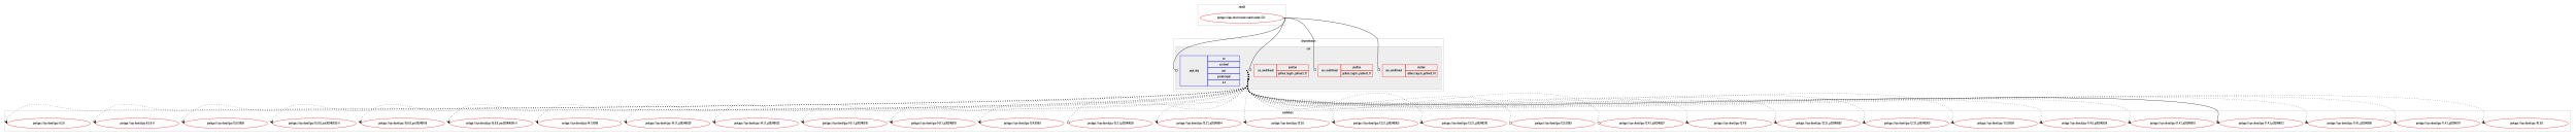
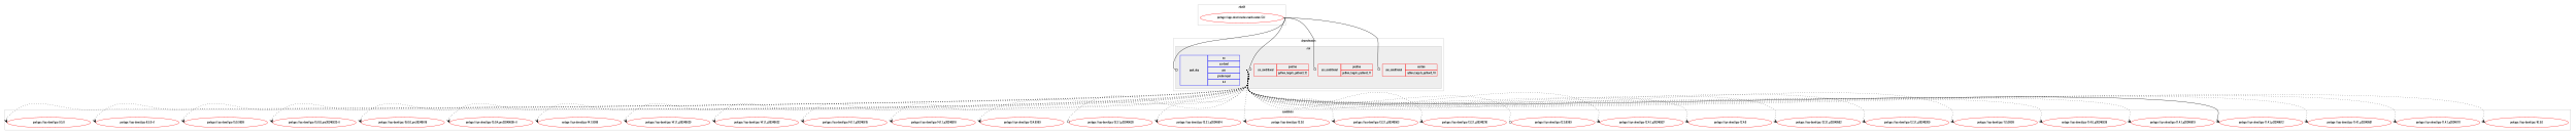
  digraph {
    compound=true
    concentrate=true
    fontname=Oswald
    fontsize=10
    newrank=true
    rankdir=TB
    ranksep=1.5
    node [color=red fontname=Oswald fontsize=10]
    edge [arrowhead=vee fontname=Oswald headport=w style=dotted tailport=e weight=100]
    n1 [label="portage://app-misc/resolve-march-native-5.0.1" width=4]
    n2 [label=<<TABLE BORDER="0" CELLBORDER="1" CELLSPACING="0" CELLPADDING="4"><TR><TD ROWSPAN="3" CELLPADDING="10">use_conditional</TD></TR><TR><TD>positive</TD></TR><TR><TD>python_targets_python3_10</TD></TR></TABLE>> shape=none]
    n3 [label=<<TABLE BORDER="0" CELLBORDER="1" CELLSPACING="0" CELLPADDING="4"><TR><TD ROWSPAN="3" CELLPADDING="10">use_conditional</TD></TR><TR><TD>positive</TD></TR><TR><TD>python_targets_python3_11</TD></TR></TABLE>> shape=none]
    n4 [label=<<TABLE BORDER="0" CELLBORDER="1" CELLSPACING="0" CELLPADDING="4"><TR><TD ROWSPAN="3" CELLPADDING="10">use_conditional</TD></TR><TR><TD>positive</TD></TR><TR><TD>python_targets_python3_12</TD></TR></TABLE>> shape=none]
    n5 [color=blue label=<<TABLE BORDER="0" CELLBORDER="1" CELLSPACING="0" CELLPADDING="4" WIDTH="220"><TR><TD ROWSPAN="6" CELLPADDING="30">pack_dep</TD></TR><TR><TD WIDTH="110">no</TD></TR><TR><TD>sys-devel</TD></TR><TR><TD>gcc</TD></TR><TR><TD>greaterequal</TD></TR><TR><TD>4.4</TD></TR></TABLE>> shape=none]
    n6 [label="portage://sys-devel/gcc-10.5.0" width=4]
    n7 [label="portage://sys-devel/gcc-11.4.1_p20240111" width=4]
    n8 [label="portage://sys-devel/gcc-11.4.1_p20240501" width=4]
    n9 [label="portage://sys-devel/gcc-11.4.1_p20240612" width=4]
    n10 [label="portage://sys-devel/gcc-11.4.1_p20240619" width=4]
    n11 [label="portage://sys-devel/gcc-11.4.6_p20240626" width=4]
    n12 [label="portage://sys-devel/gcc-11.5.9999" width=4]
    n13 [label="portage://sys-devel/gcc-12.3.1_p20240209" width=4]
    n14 [label="portage://sys-devel/gcc-12.3.1_p20240502" width=4]
    n15 [label="portage://sys-devel/gcc-12.4.0" width=4]
    n16 [label="portage://sys-devel/gcc-12.4.1_p20240627" width=4]
-   n17 [label="portage://sys-devel/gcc-12.5.9399" width=4]
+   n17 [label="portage://sys-devel/gcc-12.5.9999" width=4]
    n18 [label="portage://sys-devel/gcc-13.2.1_p20240210" width=4]
    n19 [label="portage://sys-devel/gcc-13.2.1_p20240503" width=4]
    n20 [label="portage://sys-devel/gcc-13.3.0" width=4]
    n21 [label="portage://sys-devel/gcc-13.3.1_p20240614" width=4]
    n22 [label="portage://sys-devel/gcc-13.3.1_p20240628" width=4]
    n23 [label="portage://sys-devel/gcc-13.4.9999" width=4]
    n24 [label="portage://sys-devel/gcc-14.1.1_p20240518" width=4]
    n25 [label="portage://sys-devel/gcc-14.1.1_p20240615" width=4]
    n26 [label="portage://sys-devel/gcc-14.1.1_p20240622" width=4]
    n27 [label="portage://sys-devel/gcc-14.1.1_p20240629" width=4]
    n28 [label="portage://sys-devel/gcc-14.1.9999" width=4]
-   n29 [label="portage://sys-devel/gcc-15.0.0_pre20240609-r1" width=4]
+   n29 [label="portage://sys-devel/gcc-15.0.4_pre20240609-r1" width=4]
    n30 [label="portage://sys-devel/gcc-15.0.0_pre20240616" width=4]
    n31 [label="portage://sys-devel/gcc-15.0.0_pre20240623-r1" width=4]
    n32 [label="portage://sys-devel/gcc-15.0.9999" width=4]
    n33 [label="portage://sys-devel/gcc-8.5.0-r1" width=4]
    n34 [label="portage://sys-devel/gcc-9.5.0" width=4]
    subgraph cluster_1 {
      color=gray
      label=<<i>ebuild</i>>
      rank=same
      n1
    }
    subgraph cluster_2 {
      color=gray
      label=<<i>dependencies</i>>
      subgraph cluster_3 {
        color=gray
        fillcolor="#eeeeee"
        label=<<i>compile</i>>
        style=filled
      }
      subgraph cluster_4 {
        color=gray
        fillcolor="#eeeeee"
        label=<<i>compile and run</i>>
        style=filled
      }
      subgraph cluster_5 {
        color=gray
        fillcolor="#eeeeee"
        label=<<i>run</i>>
        style=filled
        subgraph sub_6 {
          color=gray
          fillcolor="#eeeeee"
          label=<<i>run</i>>
          style=filled
          n2
        }
        subgraph sub_7 {
          color=gray
          fillcolor="#eeeeee"
          label=<<i>run</i>>
          style=filled
          n3
        }
        subgraph sub_8 {
          color=gray
          fillcolor="#eeeeee"
          label=<<i>run</i>>
          style=filled
          n4
        }
        subgraph sub_9 {
          color=gray
          fillcolor="#eeeeee"
          label=<<i>run</i>>
          style=filled
          n5
        }
      }
    }
    subgraph cluster_10 {
      color=gray
      label=<<i>candidates</i>>
      rank=same
      subgraph sub_11 {
        color=black
        label=<<i>candidates</i>>
        nodesep=1
        rank=same
        n6
        n7
        n8
        n9
        n10
        n11
        n12
        n13
        n14
        n15
        n16
        n17
        n18
        n19
        n20
        n21
        n22
        n23
        n24
        n25
        n26
        n27
        n28
        n29
        n30
        n31
        n32
        n33
        n34
      }
    }
    n1 -> n2 [arrowhead=odot style=solid weight=20]
    n1 -> n3 [arrowhead=odot style=solid weight=20]
    n1 -> n4 [arrowhead=odot style=solid weight=20]
    n1 -> n5 [arrowhead=odot style=solid weight=20]
    n5 -> n6
    n5 -> n7
    n5 -> n8
    n5 -> n9 [style=solid]
    n5 -> n10
    n5 -> n11
    n5 -> n12
    n5 -> n13
    n5 -> n14
    n5 -> n15
-   n5 -> n16 [arrowhead=odot]
+   n5 -> n16
    n5 -> n17 [arrowhead=odot]
    n5 -> n18
    n5 -> n19
    n5 -> n20
    n5 -> n21
    n5 -> n22 [arrowhead=odot]
    n5 -> n23
    n5 -> n24
    n5 -> n25
    n5 -> n26
    n5 -> n27
    n5 -> n28
    n5 -> n29
    n5 -> n30
    n5 -> n31
    n5 -> n32
    n5 -> n33
    n5 -> n34
  }
